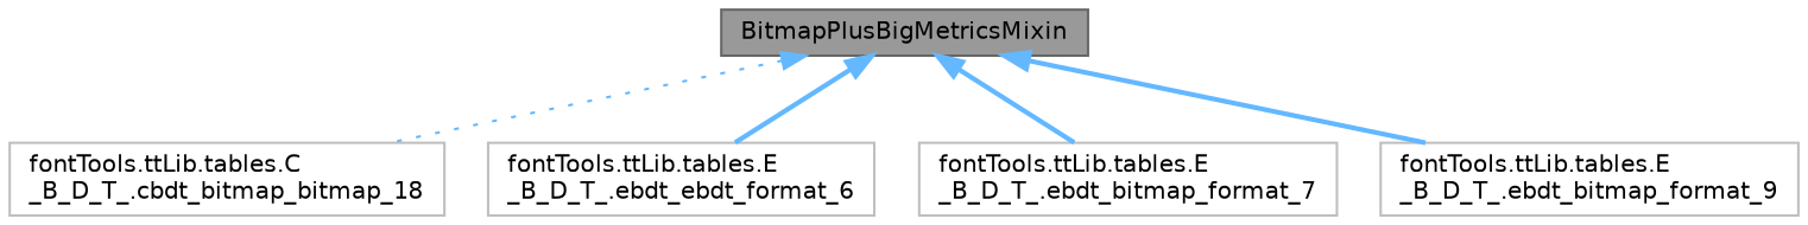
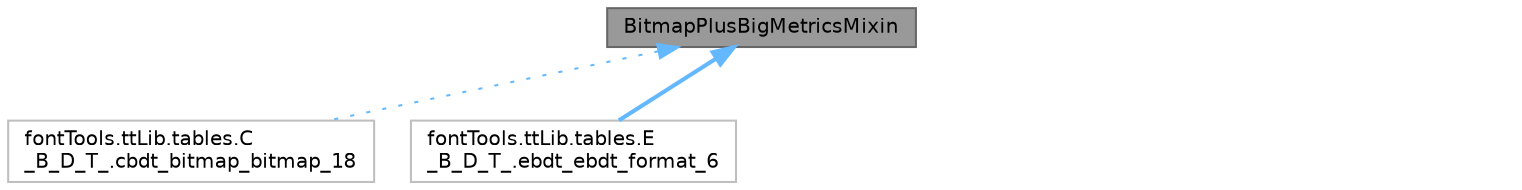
  digraph {
    rankdir=TB
    node [color=grey75 fillcolor=white fontname=Helvetica fontsize=10 shape=box style=filled]
    edge [color=steelblue1 dir=back fontname=Helvetica fontsize=10 labelfontname=Helvetica labelfontsize=10 style=bold]
    n1 [color=gray40 fillcolor=grey60 fontcolor=black height=0.2 label=BitmapPlusBigMetricsMixin width=0.4]
    n2 [height=0.2 label="fontTools.ttLib.tables.C\l_B_D_T_.cbdt_bitmap_bitmap_18" width=0.4]
    n3 [height=0.2 label="fontTools.ttLib.tables.E\l_B_D_T_.ebdt_ebdt_format_6" width=0.4]
-   n4 [height=0.2 label="fontTools.ttLib.tables.E\l_B_D_T_.ebdt_bitmap_format_7" width=0.4]
-   n5 [height=0.2 label="fontTools.ttLib.tables.E\l_B_D_T_.ebdt_bitmap_format_9" width=0.4]
    n1 -> n2 [style=dotted]
    n1 -> n3
-   n1 -> n4
-   n1 -> n5
  }
